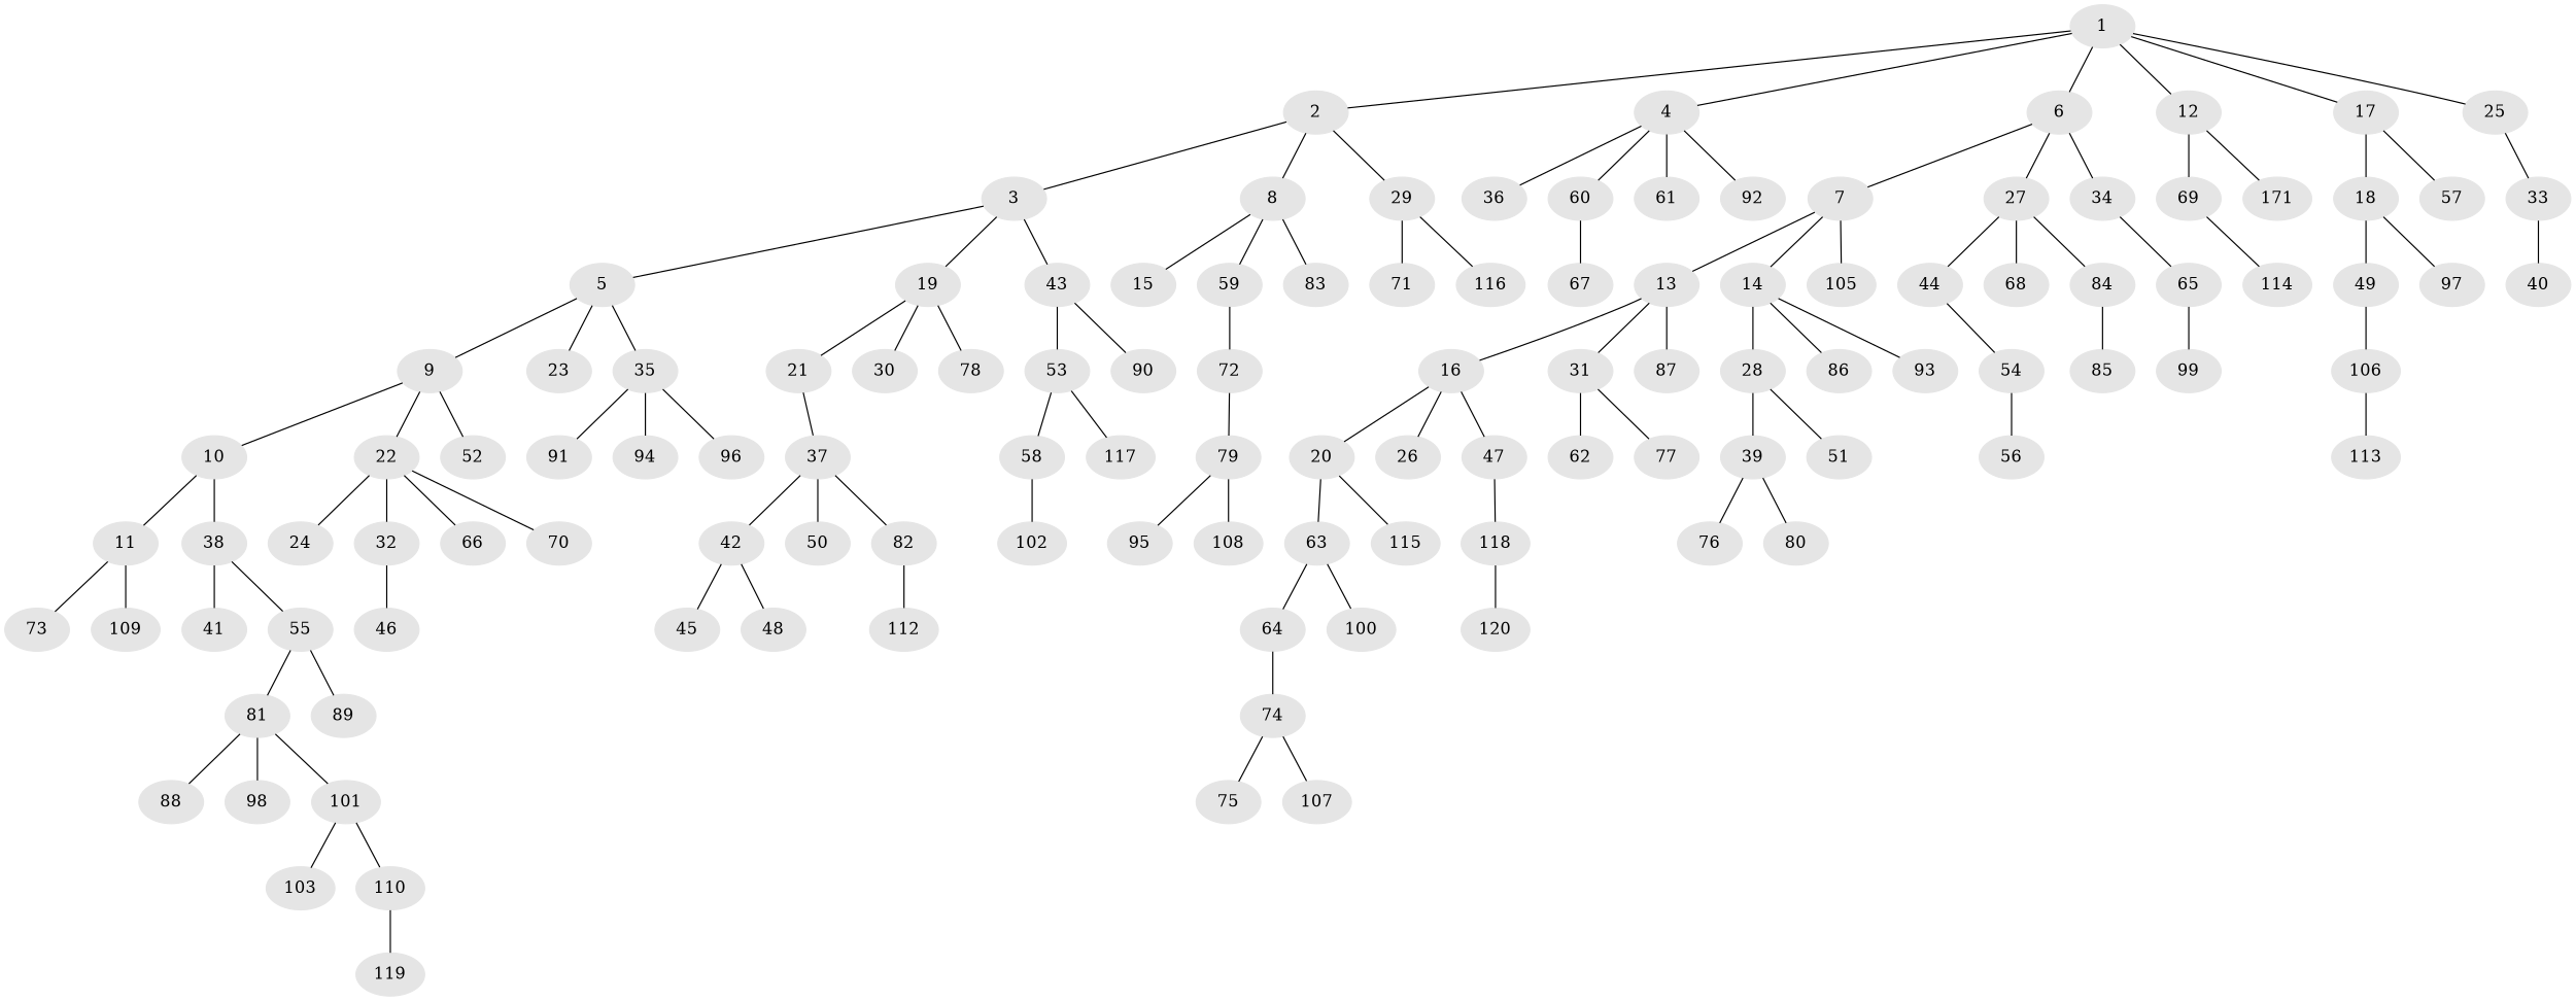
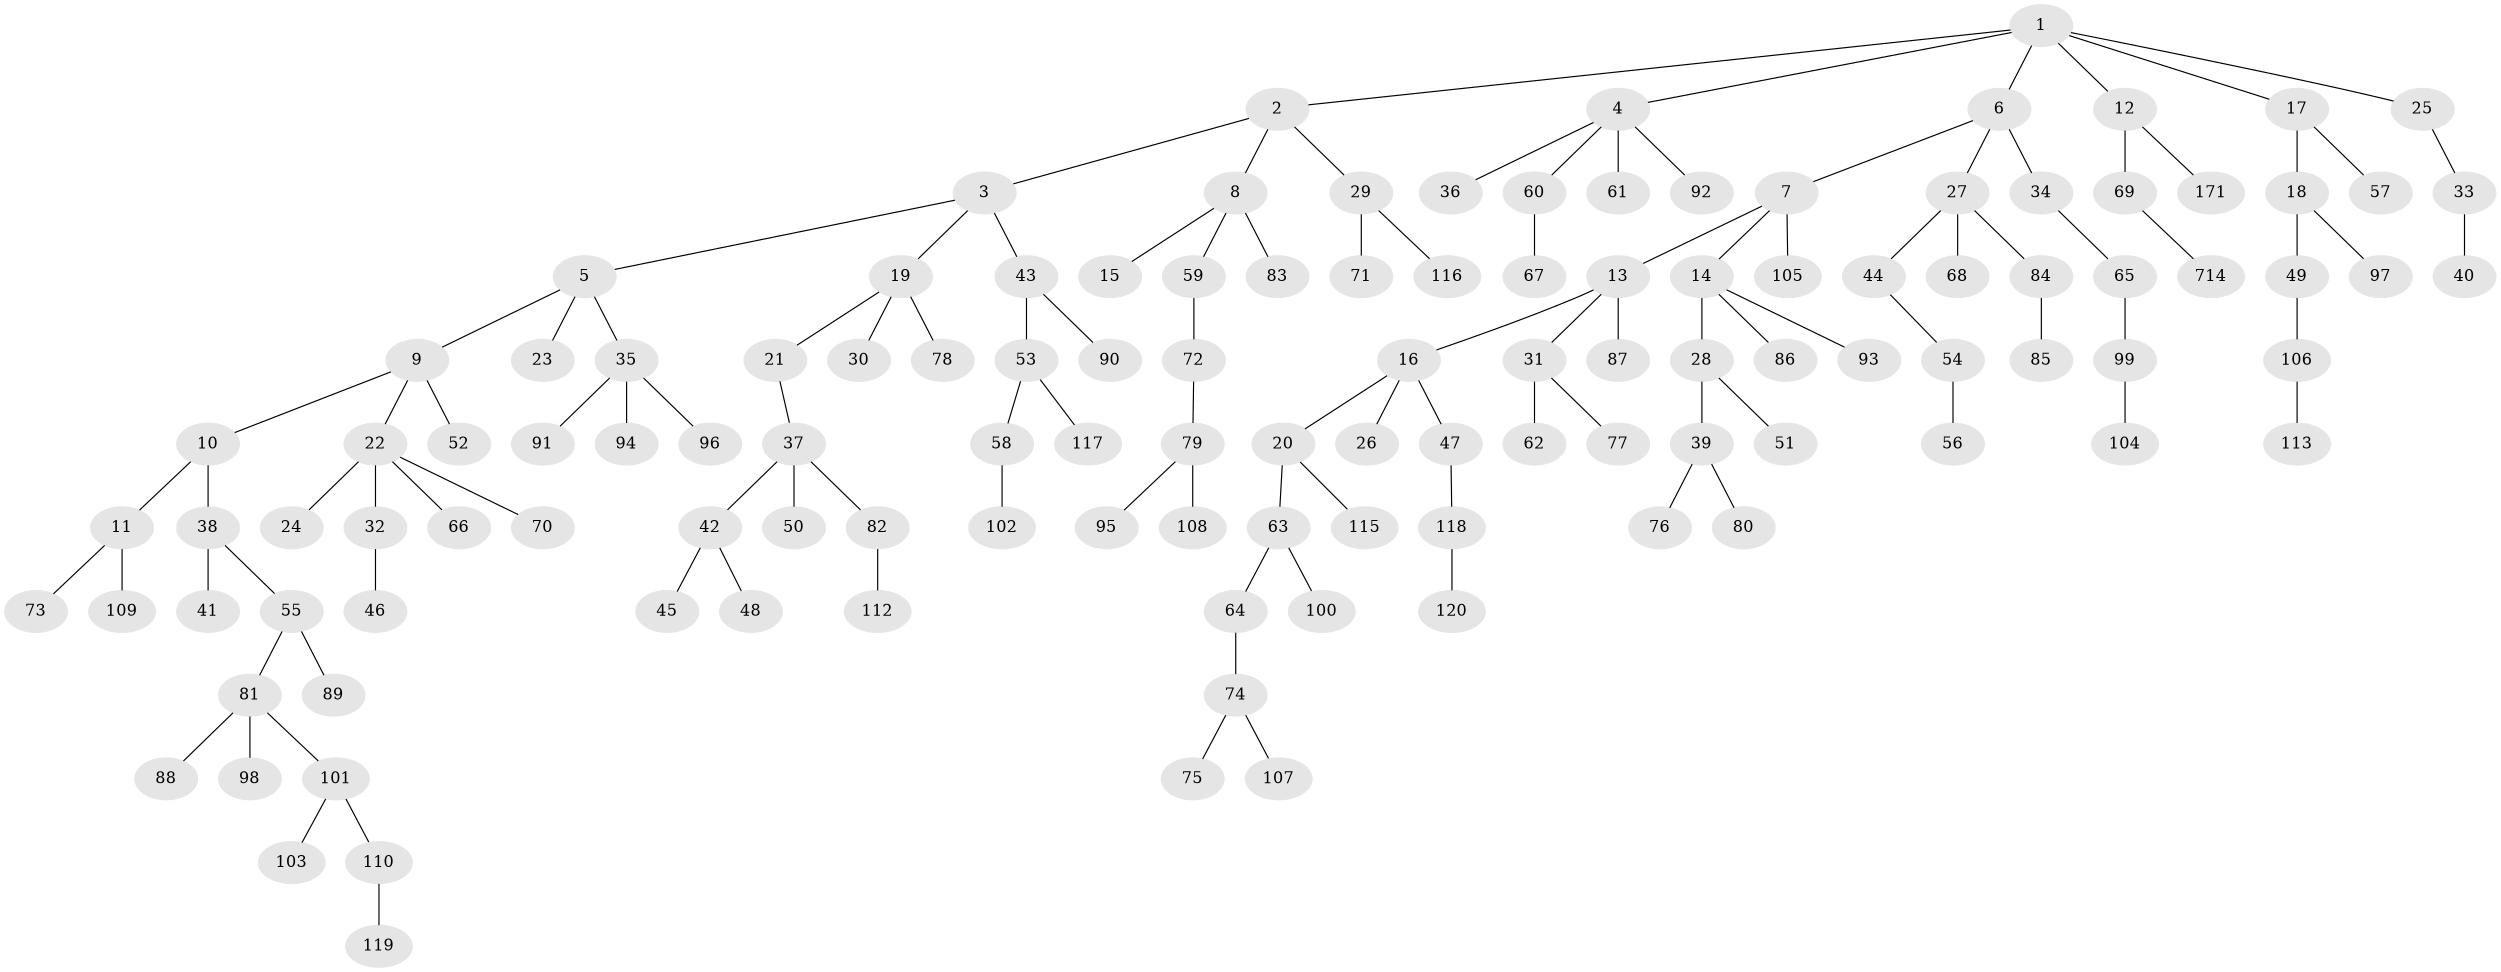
  graph {
    node [color=gray90 style=filled]
    1
    2
    4
    6
    12
    17
    25
    3
    8
    29
    36
    60
    61
    92
    7
    27
    34
    69
    n19 [label=171]
    18
    57
    33
    5
    19
    43
    15
    59
    83
    71
    116
    9
    23
    35
    21
    30
    78
    53
    90
    67
    10
    22
    52
    91
    94
    96
    13
    14
    105
    44
    68
    84
    65
    16
    31
    87
    28
    86
    93
    72
    11
    38
    24
    32
    66
    70
    73
    109
    41
    55
-   114
+   114 [label=714]
    20
    26
    47
    62
    77
    39
    51
    63
    115
    118
    49
    97
    106
    37
    64
    100
    42
    50
    82
    46
    40
    54
    85
    76
    80
    99
    45
    48
    112
    81
    89
    58
    117
    56
    120
    113
    102
    88
    98
    101
    79
    74
    75
    107
+   104
    95
    108
    103
    110
    119
    1 -- 2
    1 -- 4
    1 -- 6
    1 -- 12
    1 -- 17
    1 -- 25
    2 -- 3
    2 -- 8
    2 -- 29
    4 -- 36
    4 -- 60
    4 -- 61
    4 -- 92
    6 -- 7
    6 -- 27
    6 -- 34
    12 -- 69
    12 -- n19
    17 -- 18
    17 -- 57
    25 -- 33
    3 -- 5
    3 -- 19
    3 -- 43
    8 -- 15
    8 -- 59
    8 -- 83
    29 -- 71
    29 -- 116
    60 -- 67
    7 -- 13
    7 -- 14
    7 -- 105
    27 -- 44
    27 -- 68
    27 -- 84
    34 -- 65
    69 -- 114
    18 -- 49
    18 -- 97
    33 -- 40
    5 -- 9
    5 -- 23
    5 -- 35
    19 -- 21
    19 -- 30
    19 -- 78
    43 -- 53
    43 -- 90
    59 -- 72
    9 -- 10
    9 -- 22
    9 -- 52
    35 -- 91
    35 -- 94
    35 -- 96
    21 -- 37
    53 -- 58
    53 -- 117
    10 -- 11
    10 -- 38
    22 -- 24
    22 -- 32
    22 -- 66
    22 -- 70
    13 -- 16
    13 -- 31
    13 -- 87
    14 -- 28
    14 -- 86
    14 -- 93
    44 -- 54
    84 -- 85
    65 -- 99
    16 -- 20
    16 -- 26
    16 -- 47
    31 -- 62
    31 -- 77
    28 -- 39
    28 -- 51
    72 -- 79
    11 -- 73
    11 -- 109
    38 -- 41
    38 -- 55
    32 -- 46
    55 -- 81
    55 -- 89
    20 -- 63
    20 -- 115
    47 -- 118
    39 -- 76
    39 -- 80
    63 -- 64
    63 -- 100
    118 -- 120
    49 -- 106
    106 -- 113
    37 -- 42
    37 -- 50
    37 -- 82
    64 -- 74
    42 -- 45
    42 -- 48
    82 -- 112
    54 -- 56
+   99 -- 104
    81 -- 88
    81 -- 98
    81 -- 101
    58 -- 102
    101 -- 103
    101 -- 110
    79 -- 95
    79 -- 108
    74 -- 75
    74 -- 107
    110 -- 119
  }
